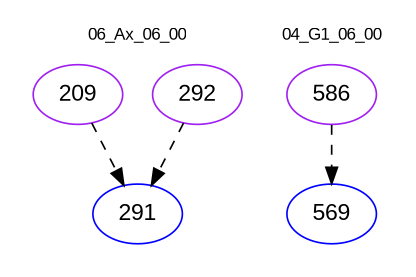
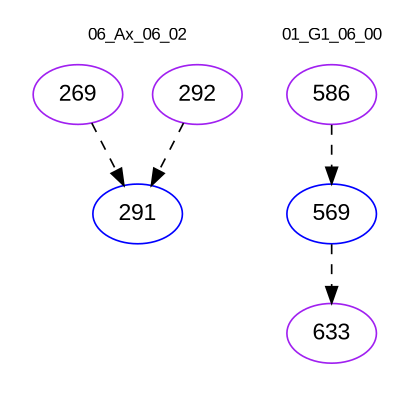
  digraph {
    fontname="Liberation Sans"
    node [color=purple fontname="Liberation Sans"]
    edge [color=black fontname="Liberation Sans" style=dashed]
    n1 [label=292]
    n2 [color=blue label=291]
-   n3 [label=209]
+   n3 [label=269]
    n4 [label=586]
    n5 [color=blue label=569]
+   n6 [label=633]
    subgraph cluster_1 {
      color=white
      fontsize=10
-     label="06_Ax_06_00"
+     label="06_Ax_06_02"
      n1
      n2
      n3
    }
    subgraph cluster_2 {
      color=white
      fontsize=10
-     label="04_G1_06_00"
+     label="01_G1_06_00"
      n4
      n5
+     n6
    }
    n1 -> n2
    n3 -> n2
    n4 -> n5
+   n5 -> n6
  }
